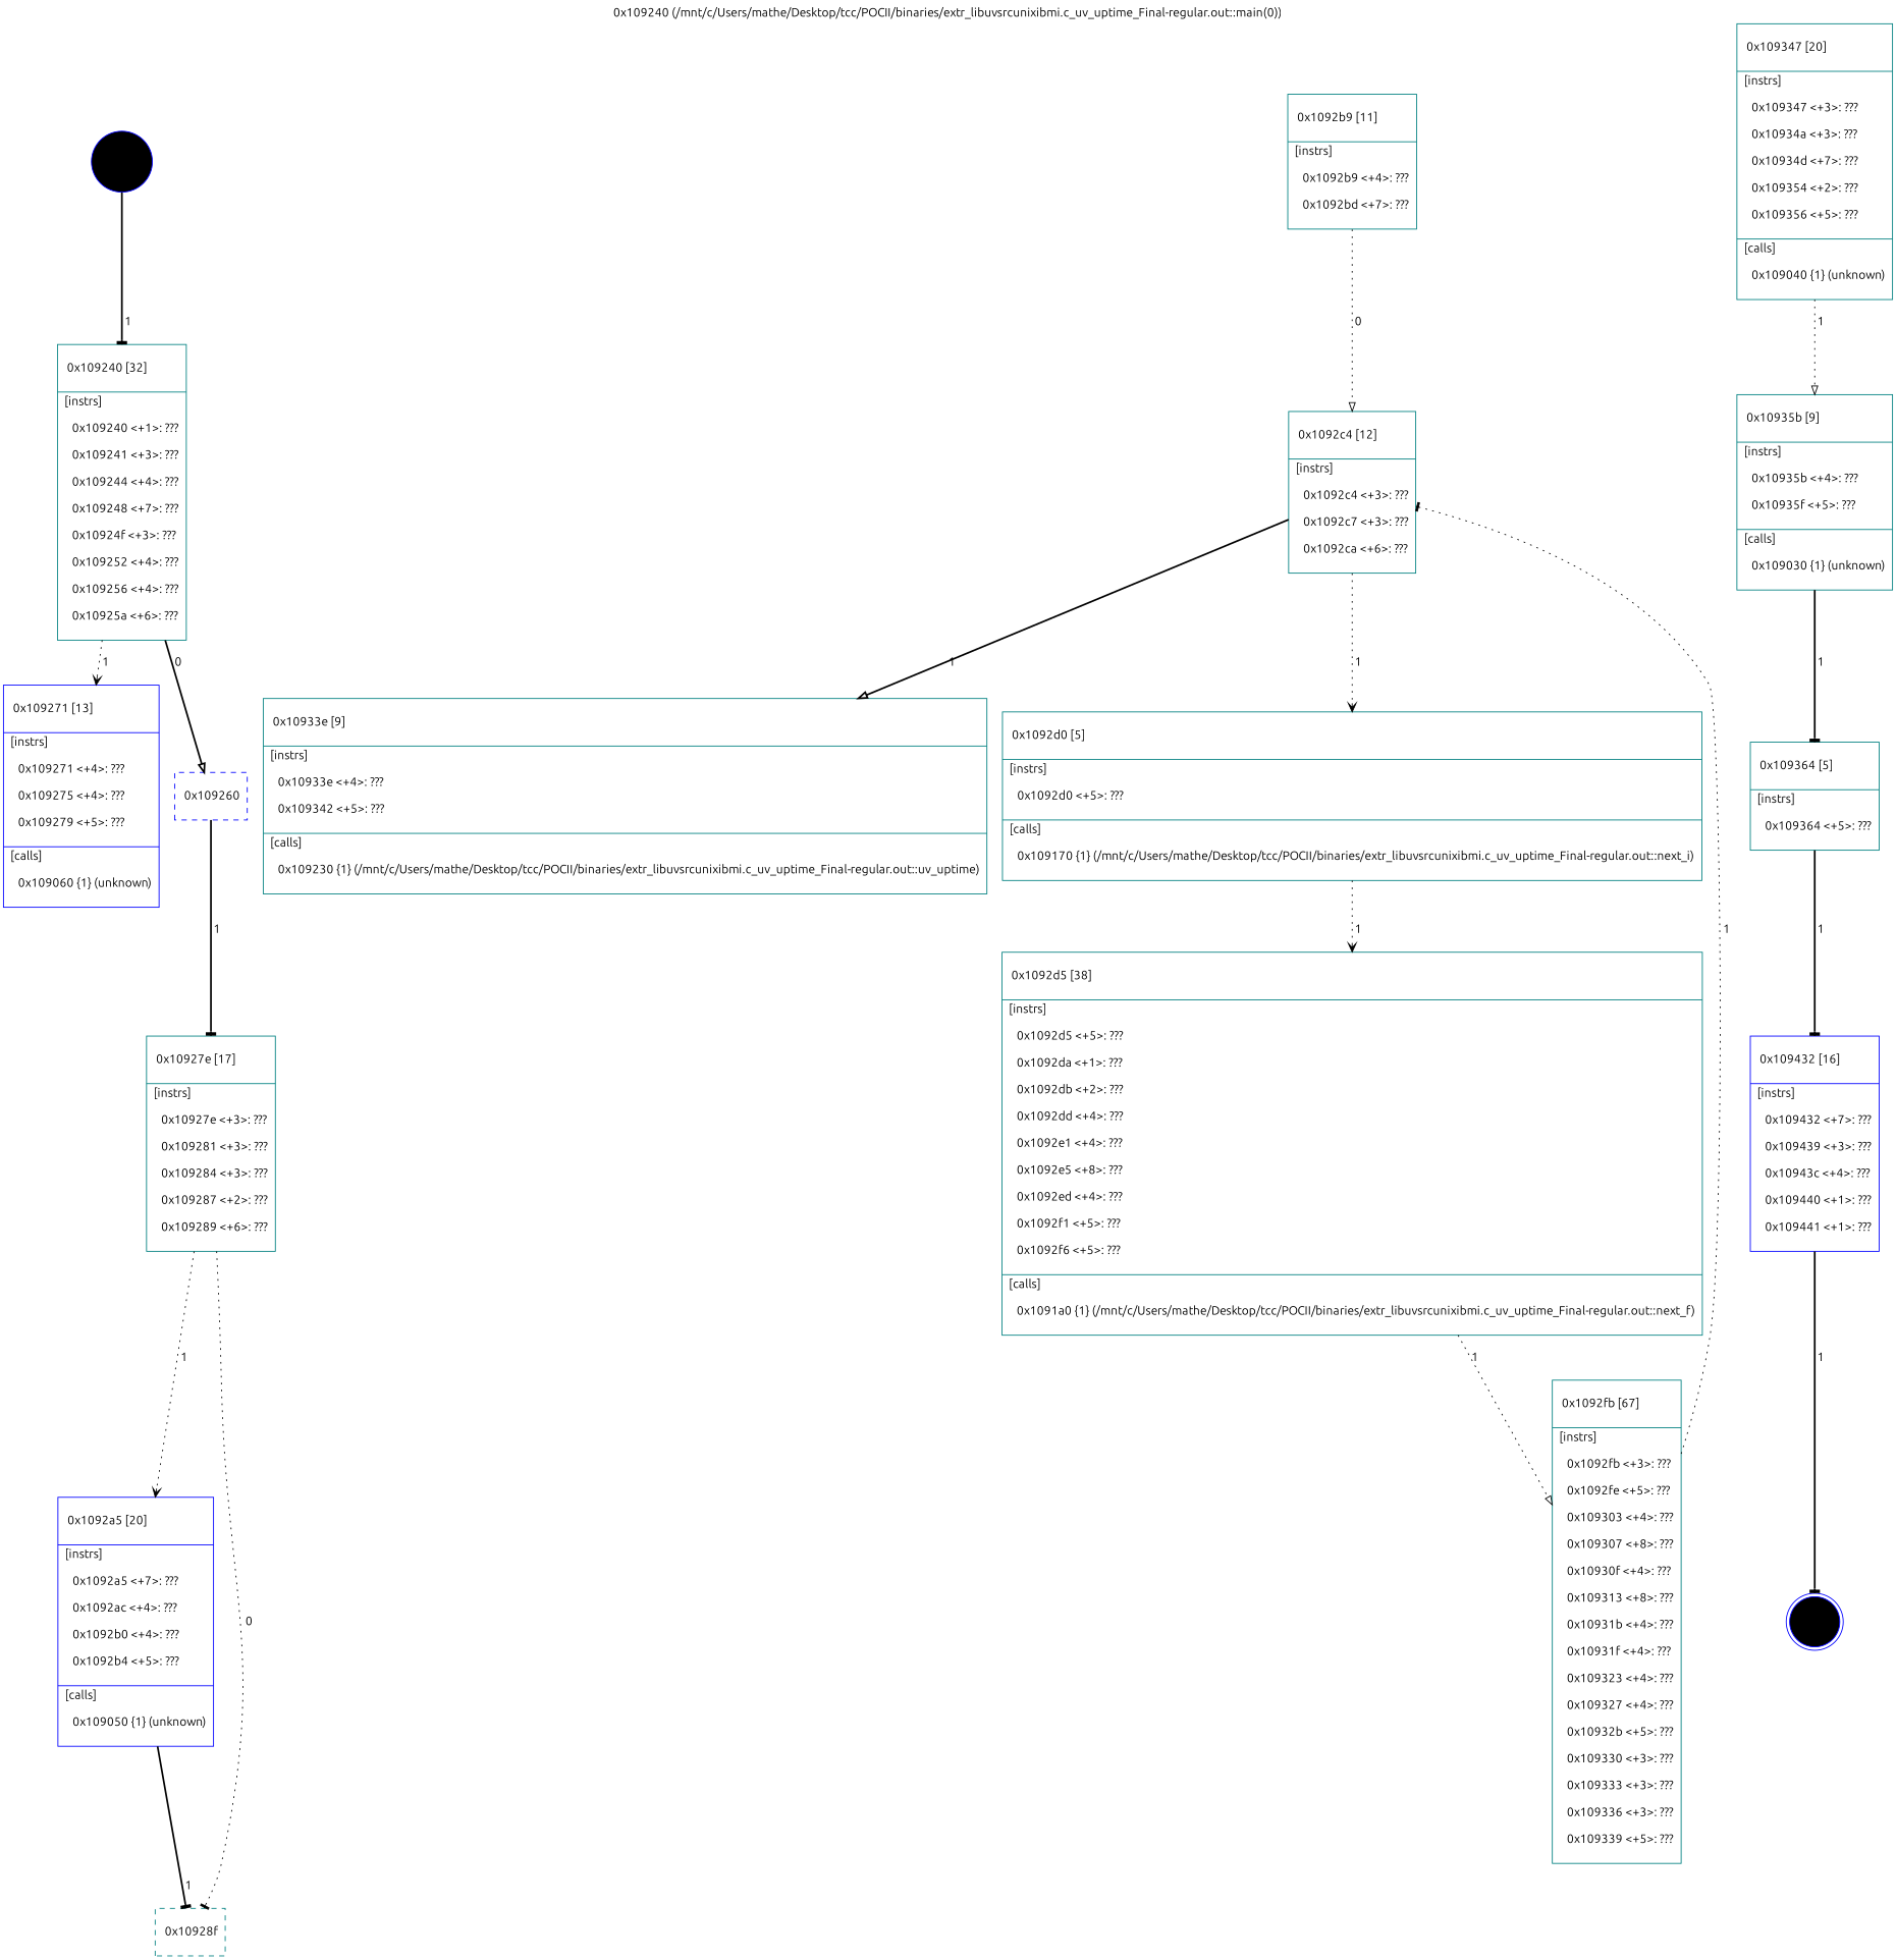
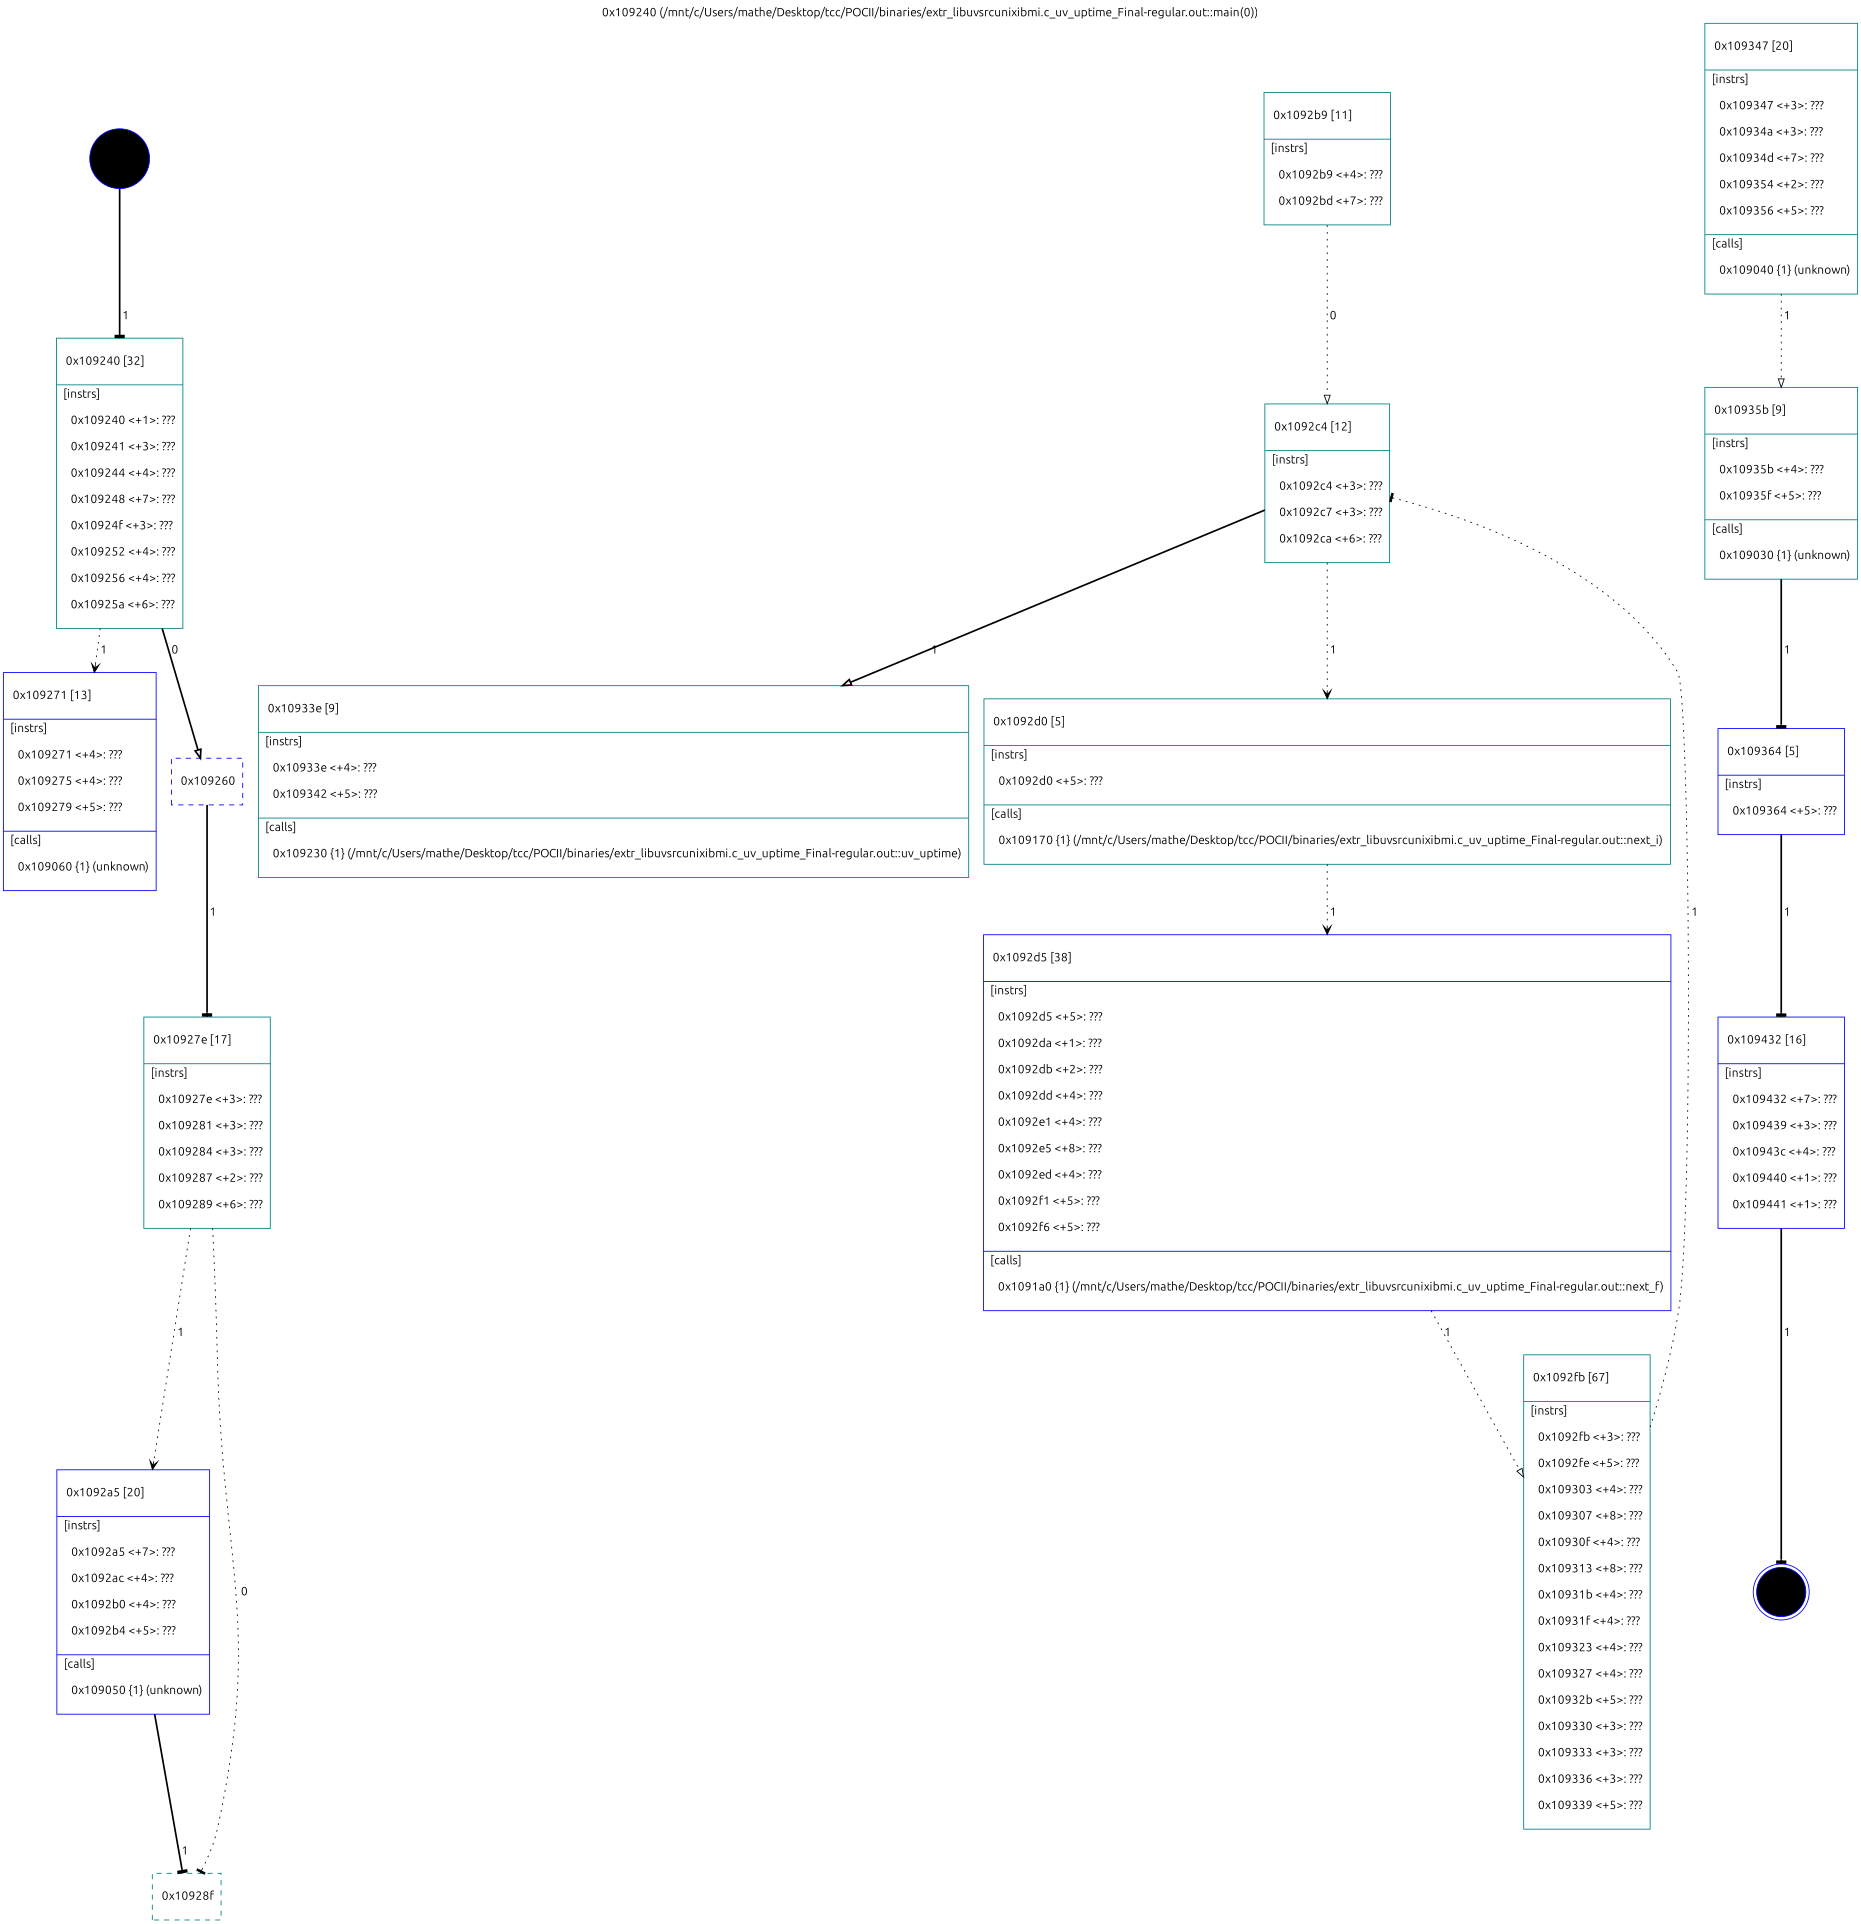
  digraph {
    fontname=Ubuntu
    label="0x109240 (/mnt/c/Users/mathe/Desktop/tcc/POCII/binaries/extr_libuvsrcunixibmi.c_uv_uptime_Final-regular.out::main(0))"
    labelloc=t
    node [color=teal fontname=Ubuntu shape=record]
    edge [arrowhead=tee fontname=Ubuntu style=dotted]
    Entry [color=blue fillcolor=black height=0.3 shape=circle style=filled width=0.3]
    n2 [label="{\n     0x109240 [32]\l\n     | [instrs]\l\n     &nbsp;&nbsp;0x109240 \<+1\>: ???\l\n     &nbsp;&nbsp;0x109241 \<+3\>: ???\l\n     &nbsp;&nbsp;0x109244 \<+4\>: ???\l\n     &nbsp;&nbsp;0x109248 \<+7\>: ???\l\n     &nbsp;&nbsp;0x10924f \<+3\>: ???\l\n     &nbsp;&nbsp;0x109252 \<+4\>: ???\l\n     &nbsp;&nbsp;0x109256 \<+4\>: ???\l\n     &nbsp;&nbsp;0x10925a \<+6\>: ???\l\n  }"]
    n3 [color=blue label="{\n     0x109271 [13]\l\n     | [instrs]\l\n     &nbsp;&nbsp;0x109271 \<+4\>: ???\l\n     &nbsp;&nbsp;0x109275 \<+4\>: ???\l\n     &nbsp;&nbsp;0x109279 \<+5\>: ???\l\n     | [calls]\l\n     &nbsp;&nbsp;0x109060 \{1\} (unknown)\l\n  }"]
    n4 [color=blue label="{\n     0x109260\l\n  }" style=dashed]
    n5 [label="{\n     0x10927e [17]\l\n     | [instrs]\l\n     &nbsp;&nbsp;0x10927e \<+3\>: ???\l\n     &nbsp;&nbsp;0x109281 \<+3\>: ???\l\n     &nbsp;&nbsp;0x109284 \<+3\>: ???\l\n     &nbsp;&nbsp;0x109287 \<+2\>: ???\l\n     &nbsp;&nbsp;0x109289 \<+6\>: ???\l\n  }"]
    n6 [color=blue label="{\n     0x1092a5 [20]\l\n     | [instrs]\l\n     &nbsp;&nbsp;0x1092a5 \<+7\>: ???\l\n     &nbsp;&nbsp;0x1092ac \<+4\>: ???\l\n     &nbsp;&nbsp;0x1092b0 \<+4\>: ???\l\n     &nbsp;&nbsp;0x1092b4 \<+5\>: ???\l\n     | [calls]\l\n     &nbsp;&nbsp;0x109050 \{1\} (unknown)\l\n  }"]
    n7 [label="{\n     0x10928f\l\n  }" style=dashed]
    n8 [label="{\n     0x1092b9 [11]\l\n     | [instrs]\l\n     &nbsp;&nbsp;0x1092b9 \<+4\>: ???\l\n     &nbsp;&nbsp;0x1092bd \<+7\>: ???\l\n  }"]
    n9 [label="{\n     0x1092c4 [12]\l\n     | [instrs]\l\n     &nbsp;&nbsp;0x1092c4 \<+3\>: ???\l\n     &nbsp;&nbsp;0x1092c7 \<+3\>: ???\l\n     &nbsp;&nbsp;0x1092ca \<+6\>: ???\l\n  }"]
    n10 [label="{\n     0x10933e [9]\l\n     | [instrs]\l\n     &nbsp;&nbsp;0x10933e \<+4\>: ???\l\n     &nbsp;&nbsp;0x109342 \<+5\>: ???\l\n     | [calls]\l\n     &nbsp;&nbsp;0x109230 \{1\} (/mnt/c/Users/mathe/Desktop/tcc/POCII/binaries/extr_libuvsrcunixibmi.c_uv_uptime_Final-regular.out::uv_uptime)\l\n  }"]
    n11 [label="{\n     0x1092d0 [5]\l\n     | [instrs]\l\n     &nbsp;&nbsp;0x1092d0 \<+5\>: ???\l\n     | [calls]\l\n     &nbsp;&nbsp;0x109170 \{1\} (/mnt/c/Users/mathe/Desktop/tcc/POCII/binaries/extr_libuvsrcunixibmi.c_uv_uptime_Final-regular.out::next_i)\l\n  }"]
-   n12 [label="{\n     0x1092d5 [38]\l\n     | [instrs]\l\n     &nbsp;&nbsp;0x1092d5 \<+5\>: ???\l\n     &nbsp;&nbsp;0x1092da \<+1\>: ???\l\n     &nbsp;&nbsp;0x1092db \<+2\>: ???\l\n     &nbsp;&nbsp;0x1092dd \<+4\>: ???\l\n     &nbsp;&nbsp;0x1092e1 \<+4\>: ???\l\n     &nbsp;&nbsp;0x1092e5 \<+8\>: ???\l\n     &nbsp;&nbsp;0x1092ed \<+4\>: ???\l\n     &nbsp;&nbsp;0x1092f1 \<+5\>: ???\l\n     &nbsp;&nbsp;0x1092f6 \<+5\>: ???\l\n     | [calls]\l\n     &nbsp;&nbsp;0x1091a0 \{1\} (/mnt/c/Users/mathe/Desktop/tcc/POCII/binaries/extr_libuvsrcunixibmi.c_uv_uptime_Final-regular.out::next_f)\l\n  }"]
+   n12 [color=blue label="{\n     0x1092d5 [38]\l\n     | [instrs]\l\n     &nbsp;&nbsp;0x1092d5 \<+5\>: ???\l\n     &nbsp;&nbsp;0x1092da \<+1\>: ???\l\n     &nbsp;&nbsp;0x1092db \<+2\>: ???\l\n     &nbsp;&nbsp;0x1092dd \<+4\>: ???\l\n     &nbsp;&nbsp;0x1092e1 \<+4\>: ???\l\n     &nbsp;&nbsp;0x1092e5 \<+8\>: ???\l\n     &nbsp;&nbsp;0x1092ed \<+4\>: ???\l\n     &nbsp;&nbsp;0x1092f1 \<+5\>: ???\l\n     &nbsp;&nbsp;0x1092f6 \<+5\>: ???\l\n     | [calls]\l\n     &nbsp;&nbsp;0x1091a0 \{1\} (/mnt/c/Users/mathe/Desktop/tcc/POCII/binaries/extr_libuvsrcunixibmi.c_uv_uptime_Final-regular.out::next_f)\l\n  }"]
    n13 [label="{\n     0x109347 [20]\l\n     | [instrs]\l\n     &nbsp;&nbsp;0x109347 \<+3\>: ???\l\n     &nbsp;&nbsp;0x10934a \<+3\>: ???\l\n     &nbsp;&nbsp;0x10934d \<+7\>: ???\l\n     &nbsp;&nbsp;0x109354 \<+2\>: ???\l\n     &nbsp;&nbsp;0x109356 \<+5\>: ???\l\n     | [calls]\l\n     &nbsp;&nbsp;0x109040 \{1\} (unknown)\l\n  }"]
    n14 [label="{\n     0x10935b [9]\l\n     | [instrs]\l\n     &nbsp;&nbsp;0x10935b \<+4\>: ???\l\n     &nbsp;&nbsp;0x10935f \<+5\>: ???\l\n     | [calls]\l\n     &nbsp;&nbsp;0x109030 \{1\} (unknown)\l\n  }"]
    n15 [label="{\n     0x1092fb [67]\l\n     | [instrs]\l\n     &nbsp;&nbsp;0x1092fb \<+3\>: ???\l\n     &nbsp;&nbsp;0x1092fe \<+5\>: ???\l\n     &nbsp;&nbsp;0x109303 \<+4\>: ???\l\n     &nbsp;&nbsp;0x109307 \<+8\>: ???\l\n     &nbsp;&nbsp;0x10930f \<+4\>: ???\l\n     &nbsp;&nbsp;0x109313 \<+8\>: ???\l\n     &nbsp;&nbsp;0x10931b \<+4\>: ???\l\n     &nbsp;&nbsp;0x10931f \<+4\>: ???\l\n     &nbsp;&nbsp;0x109323 \<+4\>: ???\l\n     &nbsp;&nbsp;0x109327 \<+4\>: ???\l\n     &nbsp;&nbsp;0x10932b \<+5\>: ???\l\n     &nbsp;&nbsp;0x109330 \<+3\>: ???\l\n     &nbsp;&nbsp;0x109333 \<+3\>: ???\l\n     &nbsp;&nbsp;0x109336 \<+3\>: ???\l\n     &nbsp;&nbsp;0x109339 \<+5\>: ???\l\n  }"]
-   n16 [label="{\n     0x109364 [5]\l\n     | [instrs]\l\n     &nbsp;&nbsp;0x109364 \<+5\>: ???\l\n  }"]
+   n16 [color=blue label="{\n     0x109364 [5]\l\n     | [instrs]\l\n     &nbsp;&nbsp;0x109364 \<+5\>: ???\l\n  }"]
    n17 [color=blue label="{\n     0x109432 [16]\l\n     | [instrs]\l\n     &nbsp;&nbsp;0x109432 \<+7\>: ???\l\n     &nbsp;&nbsp;0x109439 \<+3\>: ???\l\n     &nbsp;&nbsp;0x10943c \<+4\>: ???\l\n     &nbsp;&nbsp;0x109440 \<+1\>: ???\l\n     &nbsp;&nbsp;0x109441 \<+1\>: ???\l\n  }"]
    Exit [color=blue fillcolor=black height=0.3 peripheries=2 shape=circle style=filled width=0.3]
    Entry -> n2 [label=" 1" style=bold]
    n2 -> n3 [arrowhead=vee label=" 1"]
    n2 -> n4 [arrowhead=onormal label=" 0" style=bold]
    n4 -> n5 [label=" 1" style=bold]
    n5 -> n6 [arrowhead=vee label=" 1"]
    n5 -> n7 [label=" 0"]
    n6 -> n7 [label=" 1" style=bold]
    n8 -> n9 [arrowhead=onormal label=" 0"]
    n9 -> n10 [arrowhead=onormal label=" 1" style=bold]
    n9 -> n11 [arrowhead=vee label=" 1"]
    n11 -> n12 [arrowhead=vee label=" 1"]
    n12 -> n15 [arrowhead=onormal label=" 1"]
    n13 -> n14 [arrowhead=onormal label=" 1"]
    n14 -> n16 [label=" 1" style=bold]
    n15 -> n9 [label=" 1"]
    n16 -> n17 [label=" 1" style=bold]
    n17 -> Exit [label=" 1" style=bold]
  }
